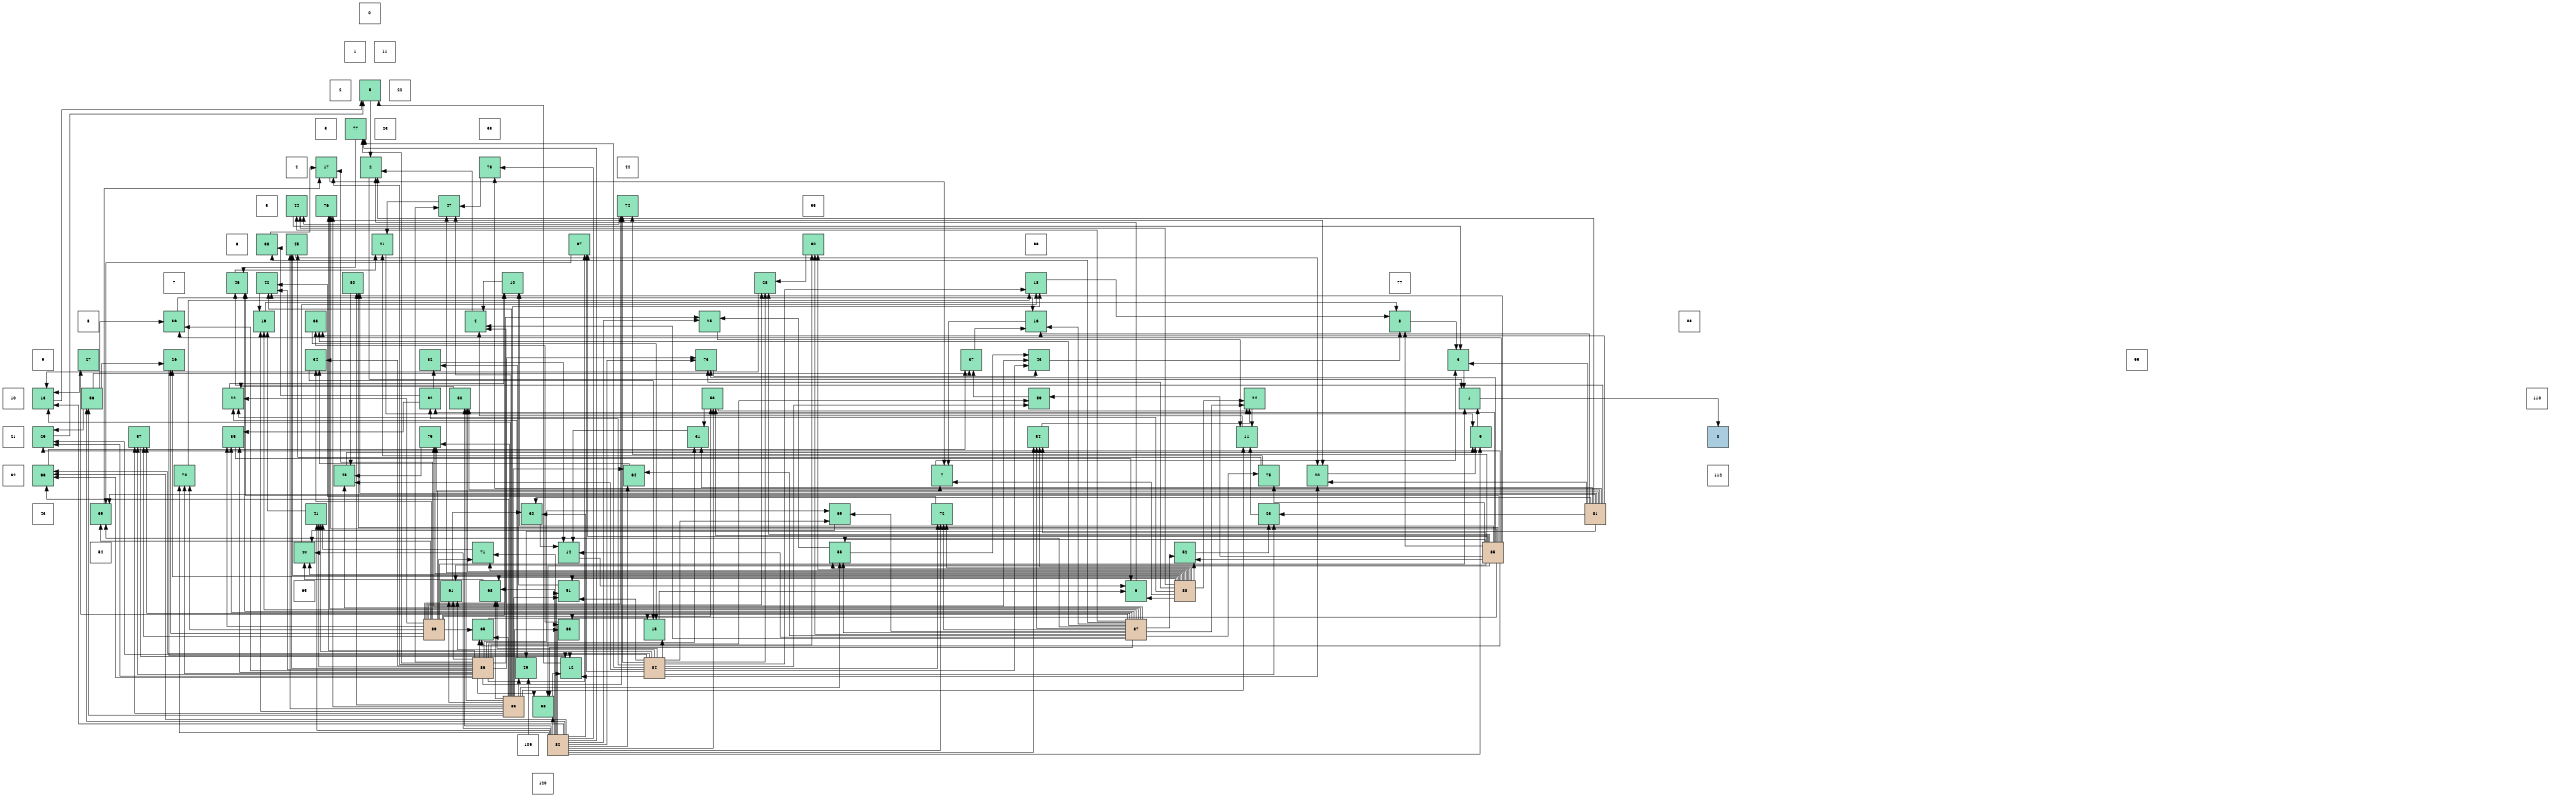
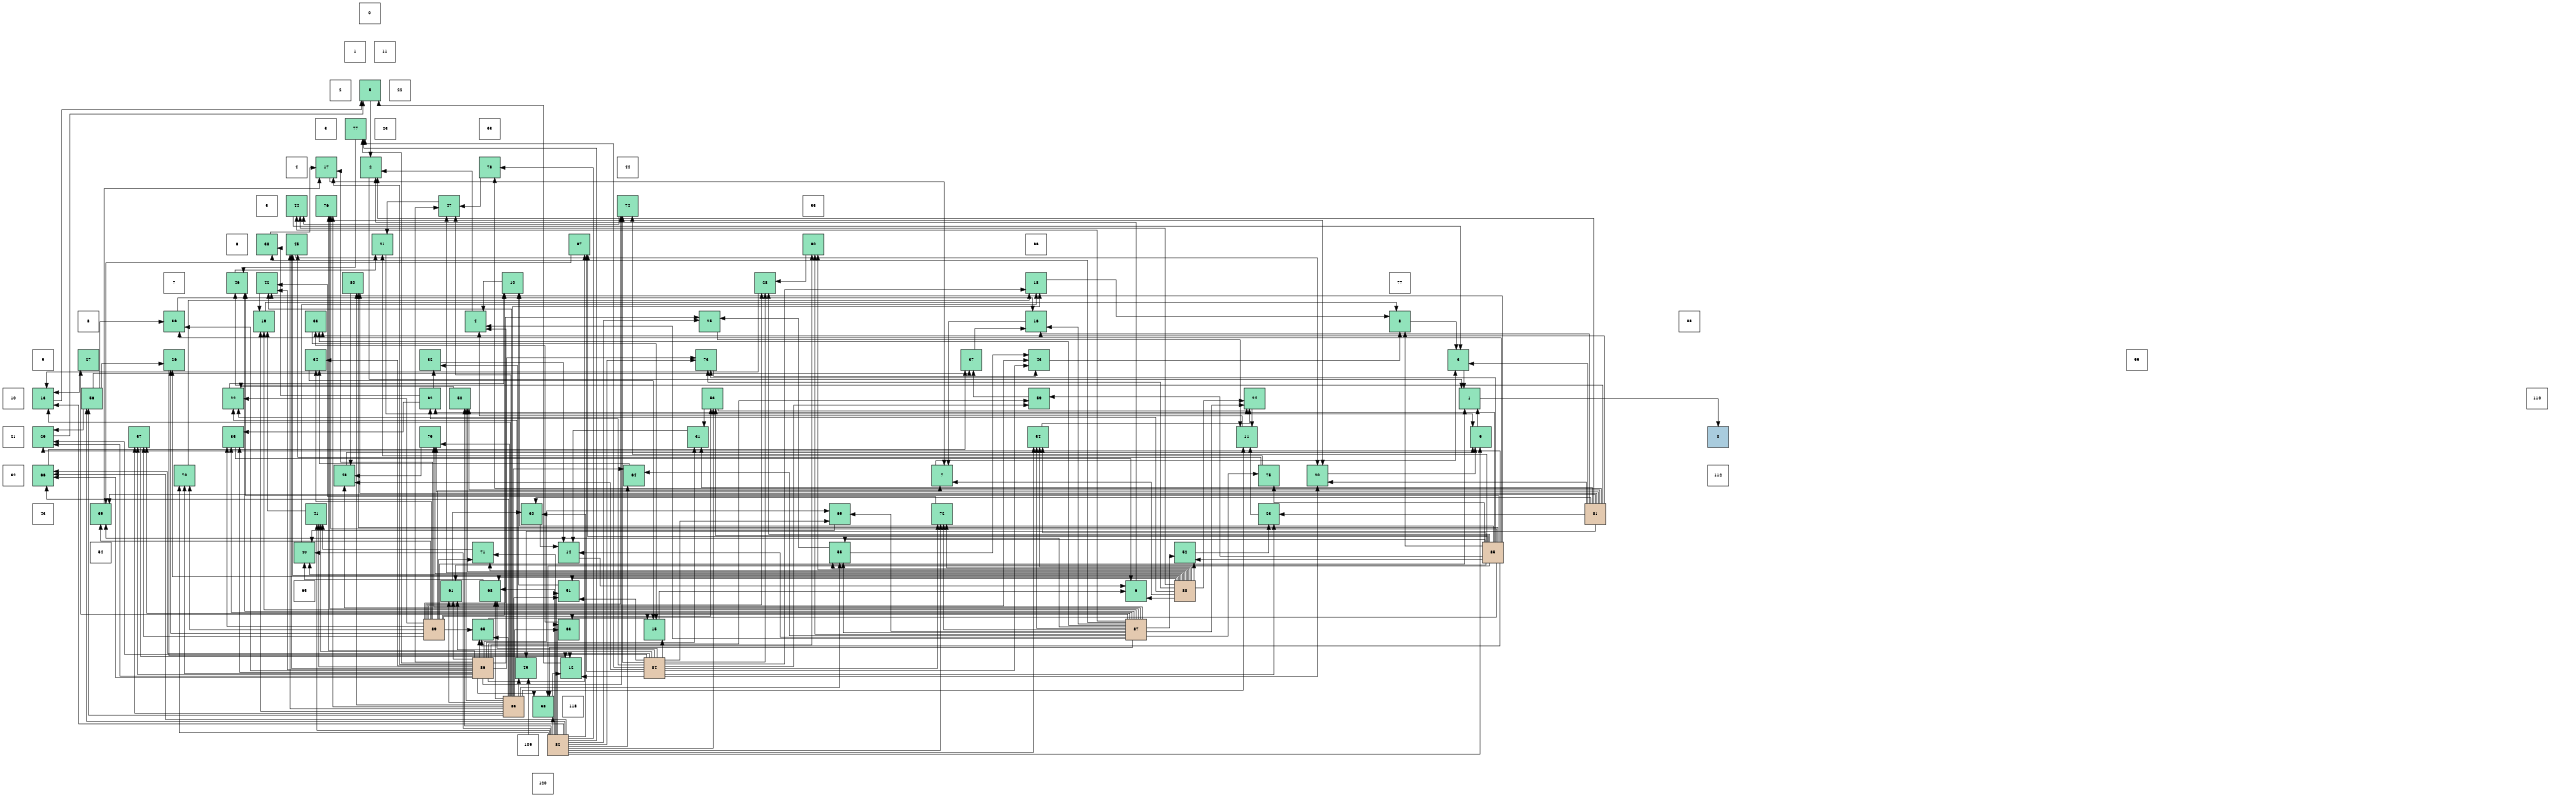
  digraph {
    rank=same
    rankdir=TB
    splines=ortho
    node [fillcolor="#91e3bb" fixedsize=true fontsize=8 shape=square style=filled]
    edge [constraint=false style=vis]
    n1 [fillcolor="#ffffff" label=0 width=0.6]
    n2 [fillcolor="#ffffff" label=1 width=0.6]
    n3 [fillcolor="#ffffff" label=11 width=0.6]
    n4 [fillcolor="#ffffff" label=2 width=0.6]
    n5 [label=5 width=0.6]
    n6 [fillcolor="#ffffff" label=22 width=0.6]
    n7 [fillcolor="#ffffff" label=3 width=0.6]
    n8 [label=77 width=0.6]
    n9 [fillcolor="#ffffff" label=23 width=0.6]
    n10 [label=2 width=0.6]
    n11 [fillcolor="#ffffff" label=4 width=0.6]
    n12 [label=17 width=0.6]
    n13 [label=46 width=0.6]
    n14 [fillcolor="#ffffff" label=5 width=0.6]
    n15 [label=44 width=0.6]
    n16 [label=76 width=0.6]
    n17 [label=7 width=0.6]
    n18 [fillcolor="#ffffff" label=6 width=0.6]
    n19 [label=38 width=0.6]
    n20 [label=45 width=0.6]
    n21 [label=3 width=0.6]
    n22 [fillcolor="#ffffff" label=7 width=0.6]
    n23 [label=42 width=0.6]
    n24 [fillcolor="#ffffff" label=8 width=0.6]
    n25 [label=36 width=0.6]
    n26 [label=19 width=0.6]
    n27 [label=21 width=0.6]
    n28 [fillcolor="#ffffff" label=9 width=0.6]
    n29 [label=27 width=0.6]
    n30 [label=26 width=0.6]
    n31 [label=16 width=0.6]
    n32 [fillcolor="#ffffff" label=10 width=0.6]
    n33 [label=13 width=0.6]
    n34 [label=56 width=0.6]
    n35 [fillcolor="#ffffff" label=21 width=0.6]
    n36 [label=29 width=0.6]
    n37 [fillcolor="#ffffff" label=32 width=0.6]
    n38 [fillcolor="#ffffff" label=33 width=0.6]
    n39 [label=78 width=0.6]
    n40 [label=47 width=0.6]
    n41 [label=1 width=0.6]
    n42 [label=20 width=0.6]
    n43 [label=69 width=0.6]
    n44 [label=72 width=0.6]
    n45 [label=80 width=0.6]
    n46 [label=24 width=0.6]
    n47 [label=33 width=0.6]
    n48 [label=34 width=0.6]
    n49 [label=8 width=0.6]
    n50 [label=10 width=0.6]
    n51 [label=9 width=0.6]
    n52 [label=22 width=0.6]
    n53 [label=12 width=0.6]
    n54 [label=37 width=0.6]
    n55 [label=43 width=0.6]
    n56 [label=57 width=0.6]
    n57 [label=66 width=0.6]
    n58 [fillcolor="#ffffff" label=43 width=0.6]
    n59 [fillcolor="#ffffff" label=44 width=0.6]
    n60 [label=74 width=0.6]
    n61 [label=67 width=0.6]
    n62 [fillcolor="#a9ccde" label=0 width=0.6]
    n63 [label=23 width=0.6]
    n64 [fillcolor="#e3c9af" label=81 width=0.6]
    n65 [label=4 width=0.6]
    n66 [label=48 width=0.6]
    n67 [label=32 width=0.6]
    n68 [label=15 width=0.6]
    n69 [label=62 width=0.6]
    n70 [label=35 width=0.6]
    n71 [label=58 width=0.6]
+   n72 [fillcolor="#ffffff" label=118 width=0.6]
    n73 [label=70 width=0.6]
    n74 [label=53 width=0.6]
    n75 [label=59 width=0.6]
    n76 [label=39 width=0.6]
    n77 [fillcolor="#ffffff" label=54 width=0.6]
    n78 [fillcolor="#ffffff" label=55 width=0.6]
    n79 [label=60 width=0.6]
    n80 [label=28 width=0.6]
    n81 [label=25 width=0.6]
    n82 [fillcolor="#ffffff" label=112 width=0.6]
    n83 [label=73 width=0.6]
    n84 [label=41 width=0.6]
    n85 [label=30 width=0.6]
    n86 [label=50 width=0.6]
    n87 [label=14 width=0.6]
    n88 [label=6 width=0.6]
    n89 [fillcolor="#e3c9af" label=84 width=0.6]
    n90 [label=79 width=0.6]
    n91 [label=18 width=0.6]
    n92 [label=40 width=0.6]
    n93 [fillcolor="#ffffff" label=65 width=0.6]
    n94 [fillcolor="#ffffff" label=66 width=0.6]
    n95 [label=11 width=0.6]
    n96 [label=31 width=0.6]
    n97 [label=68 width=0.6]
    n98 [label=51 width=0.6]
    n99 [label=64 width=0.6]
    n100 [fillcolor="#e3c9af" label=87 width=0.6]
    n101 [label=71 width=0.6]
    n102 [label=61 width=0.6]
    n103 [fillcolor="#e3c9af" label=89 width=0.6]
    n104 [fillcolor="#ffffff" label=77 width=0.6]
    n105 [label=75 width=0.6]
    n106 [label=54 width=0.6]
    n107 [label=65 width=0.6]
    n108 [fillcolor="#e3c9af" label=86 width=0.6]
    n109 [fillcolor="#ffffff" label=88 width=0.6]
    n110 [label=55 width=0.6]
    n111 [label=63 width=0.6]
    n112 [label=49 width=0.6]
    n113 [fillcolor="#e3c9af" label=83 width=0.6]
    n114 [fillcolor="#ffffff" label=99 width=0.6]
    n115 [label=52 width=0.6]
    n116 [fillcolor="#ffffff" label=109 width=0.6]
    n117 [fillcolor="#e3c9af" label=82 width=0.6]
    n118 [fillcolor="#ffffff" label=110 width=0.6]
    n119 [fillcolor="#e3c9af" label=85 width=0.6]
    n120 [fillcolor="#e3c9af" label=88 width=0.6]
    n121 [fillcolor="#ffffff" label=120 width=0.6]
    n1 -> n2 [constraint=true style=invis]
    n1 -> n3 [constraint=true style=invis]
    n2 -> n4 [constraint=true style=invis]
    n2 -> n5 [constraint=true style=invis]
    n3 -> n5 [constraint=true style=invis]
    n3 -> n6 [constraint=true style=invis]
    n4 -> n7 [constraint=true style=invis]
    n4 -> n8 [constraint=true style=invis]
    n5 -> n8 [constraint=true style=invis]
    n5 -> n9 [constraint=true style=invis]
    n5 -> n10
    n6 -> n9 [constraint=true style=invis]
    n6 -> n38 [constraint=true style=invis]
    n7 -> n11 [constraint=true style=invis]
    n7 -> n12 [constraint=true style=invis]
    n8 -> n10 [constraint=true style=invis]
    n8 -> n12 [constraint=true style=invis]
    n8 -> n13
    n9 -> n10 [constraint=true style=invis]
    n9 -> n39 [constraint=true style=invis]
    n10 -> n16 [constraint=true style=invis]
    n10 -> n40 [constraint=true style=invis]
    n10 -> n41
    n11 -> n14 [constraint=true style=invis]
    n11 -> n15 [constraint=true style=invis]
    n12 -> n15 [constraint=true style=invis]
    n12 -> n16 [constraint=true style=invis]
    n12 -> n17
    n13 -> n25 [constraint=true style=invis]
    n13 -> n26 [constraint=true style=invis]
    n13 -> n27
    n14 -> n18 [constraint=true style=invis]
    n14 -> n19 [constraint=true style=invis]
    n15 -> n19 [constraint=true style=invis]
    n15 -> n20 [constraint=true style=invis]
    n15 -> n21
    n16 -> n20 [constraint=true style=invis]
    n16 -> n27 [constraint=true style=invis]
    n16 -> n42
    n17 -> n21
    n17 -> n43 [constraint=true style=invis]
    n17 -> n44 [constraint=true style=invis]
    n18 -> n13 [constraint=true style=invis]
    n18 -> n22 [constraint=true style=invis]
    n19 -> n12
    n19 -> n13 [constraint=true style=invis]
    n19 -> n23 [constraint=true style=invis]
    n20 -> n23 [constraint=true style=invis]
    n20 -> n42
    n20 -> n45 [constraint=true style=invis]
    n21 -> n41
    n21 -> n41 [constraint=true style=invis]
    n21 -> n46 [constraint=true style=invis]
    n22 -> n24 [constraint=true style=invis]
    n22 -> n25 [constraint=true style=invis]
    n23 -> n26
    n23 -> n26 [constraint=true style=invis]
    n23 -> n47 [constraint=true style=invis]
    n24 -> n28 [constraint=true style=invis]
    n24 -> n29 [constraint=true style=invis]
    n25 -> n29 [constraint=true style=invis]
    n25 -> n30 [constraint=true style=invis]
    n25 -> n31
    n26 -> n30 [constraint=true style=invis]
    n26 -> n48 [constraint=true style=invis]
    n26 -> n49
    n27 -> n45 [constraint=true style=invis]
    n27 -> n50 [constraint=true style=invis]
    n27 -> n51
    n28 -> n32 [constraint=true style=invis]
    n28 -> n33 [constraint=true style=invis]
    n29 -> n33
    n29 -> n33 [constraint=true style=invis]
    n29 -> n34 [constraint=true style=invis]
    n30 -> n34 [constraint=true style=invis]
    n30 -> n52 [constraint=true style=invis]
    n30 -> n53
    n31 -> n17
    n31 -> n54 [constraint=true style=invis]
    n31 -> n55 [constraint=true style=invis]
    n32 -> n35 [constraint=true style=invis]
    n33 -> n5
    n33 -> n35 [constraint=true style=invis]
    n33 -> n36 [constraint=true style=invis]
    n34 -> n25
    n34 -> n30
    n34 -> n36
    n34 -> n36 [constraint=true style=invis]
    n34 -> n54
    n34 -> n56 [constraint=true style=invis]
    n35 -> n37 [constraint=true style=invis]
    n36 -> n5
    n36 -> n37 [constraint=true style=invis]
    n36 -> n57 [constraint=true style=invis]
    n37 -> n58 [constraint=true style=invis]
    n38 -> n39 [constraint=true style=invis]
    n38 -> n59 [constraint=true style=invis]
    n39 -> n40
    n39 -> n40 [constraint=true style=invis]
    n39 -> n60 [constraint=true style=invis]
    n40 -> n27
    n40 -> n27 [constraint=true style=invis]
    n40 -> n61 [constraint=true style=invis]
    n41 -> n51 [constraint=true style=invis]
    n41 -> n62
    n41 -> n62 [constraint=true style=invis]
    n42 -> n51
    n42 -> n63 [constraint=true style=invis]
    n42 -> n64 [constraint=true style=invis]
    n43 -> n87 [constraint=true style=invis]
    n43 -> n92
    n43 -> n110 [constraint=true style=invis]
    n44 -> n23
    n44 -> n110 [constraint=true style=invis]
    n44 -> n115 [constraint=true style=invis]
    n45 -> n47 [constraint=true style=invis]
    n45 -> n65 [constraint=true style=invis]
    n45 -> n66
    n46 -> n51 [constraint=true style=invis]
    n46 -> n95
    n46 -> n95 [constraint=true style=invis]
    n47 -> n48 [constraint=true style=invis]
    n47 -> n67 [constraint=true style=invis]
    n47 -> n68
    n48 -> n52 [constraint=true style=invis]
    n48 -> n68
    n48 -> n69 [constraint=true style=invis]
    n49 -> n21
    n49 -> n21 [constraint=true style=invis]
    n49 -> n55 [constraint=true style=invis]
    n50 -> n65
    n50 -> n65 [constraint=true style=invis]
    n50 -> n81 [constraint=true style=invis]
    n51 -> n41
    n51 -> n42 [constraint=true style=invis]
    n51 -> n82 [constraint=true style=invis]
    n52 -> n50
    n52 -> n56 [constraint=true style=invis]
    n52 -> n70 [constraint=true style=invis]
    n53 -> n5
    n53 -> n71 [constraint=true style=invis]
+   n53 -> n72 [constraint=true style=invis]
    n54 -> n31
    n54 -> n74 [constraint=true style=invis]
    n54 -> n75 [constraint=true style=invis]
    n55 -> n46 [constraint=true style=invis]
    n55 -> n49
    n55 -> n75 [constraint=true style=invis]
    n56 -> n53
    n56 -> n57 [constraint=true style=invis]
    n56 -> n73 [constraint=true style=invis]
    n57 -> n54
    n57 -> n58 [constraint=true style=invis]
    n57 -> n76 [constraint=true style=invis]
    n58 -> n77 [constraint=true style=invis]
    n59 -> n60 [constraint=true style=invis]
    n59 -> n78 [constraint=true style=invis]
    n60 -> n15
    n60 -> n61 [constraint=true style=invis]
    n60 -> n79 [constraint=true style=invis]
    n61 -> n50 [constraint=true style=invis]
    n61 -> n76
    n61 -> n80 [constraint=true style=invis]
    n62 -> n82 [constraint=true style=invis]
    n63 -> n95
    n63 -> n115 [constraint=true style=invis]
    n63 -> n119 [constraint=true style=invis]
    n64 -> n10
    n64 -> n13
    n64 -> n21
    n64 -> n31
    n64 -> n39
    n64 -> n42
    n64 -> n45
    n64 -> n47
    n64 -> n63
    n64 -> n76
    n64 -> n85
    n64 -> n86
    n64 -> n90
    n64 -> n96
    n64 -> n112
    n64 -> n119 [constraint=true style=invis]
    n65 -> n10
    n65 -> n67 [constraint=true style=invis]
    n65 -> n83 [constraint=true style=invis]
    n66 -> n51
    n66 -> n84 [constraint=true style=invis]
    n66 -> n85 [constraint=true style=invis]
    n67 -> n69 [constraint=true style=invis]
    n67 -> n86 [constraint=true style=invis]
    n67 -> n87
    n68 -> n53 [constraint=true style=invis]
    n68 -> n88
    n68 -> n89 [constraint=true style=invis]
    n69 -> n19
    n69 -> n67
    n69 -> n70
    n69 -> n70 [constraint=true style=invis]
    n69 -> n90 [constraint=true style=invis]
    n70 -> n66 [constraint=true style=invis]
    n70 -> n73 [constraint=true style=invis]
    n70 -> n88
    n71 -> n53
    n71 -> n116 [constraint=true style=invis]
    n71 -> n117 [constraint=true style=invis]
+   n72 -> n117 [constraint=true style=invis]
    n73 -> n76 [constraint=true style=invis]
    n73 -> n84 [constraint=true style=invis]
    n73 -> n91
    n74 -> n46
    n74 -> n96
    n74 -> n96 [constraint=true style=invis]
    n74 -> n106 [constraint=true style=invis]
    n75 -> n54
    n75 -> n95 [constraint=true style=invis]
    n75 -> n106 [constraint=true style=invis]
    n76 -> n12
    n76 -> n77 [constraint=true style=invis]
    n76 -> n92 [constraint=true style=invis]
    n77 -> n93 [constraint=true style=invis]
    n78 -> n79 [constraint=true style=invis]
    n78 -> n94 [constraint=true style=invis]
    n79 -> n80
    n79 -> n80 [constraint=true style=invis]
    n79 -> n91 [constraint=true style=invis]
    n80 -> n31 [constraint=true style=invis]
    n80 -> n33
    n80 -> n81 [constraint=true style=invis]
    n81 -> n54 [constraint=true style=invis]
    n81 -> n83 [constraint=true style=invis]
    n81 -> n95
    n82 -> n64 [constraint=true style=invis]
    n83 -> n55
    n83 -> n74 [constraint=true style=invis]
    n83 -> n86 [constraint=true style=invis]
    n84 -> n26
    n84 -> n92 [constraint=true style=invis]
    n84 -> n101 [constraint=true style=invis]
    n85 -> n87
    n85 -> n87 [constraint=true style=invis]
    n85 -> n101 [constraint=true style=invis]
    n86 -> n52
    n86 -> n90 [constraint=true style=invis]
    n86 -> n96 [constraint=true style=invis]
    n87 -> n88
    n87 -> n97 [constraint=true style=invis]
    n87 -> n98 [constraint=true style=invis]
    n88 -> n10
    n88 -> n68 [constraint=true style=invis]
    n88 -> n100 [constraint=true style=invis]
    n89 -> n8
    n89 -> n36
    n89 -> n42
    n89 -> n43
    n89 -> n44
    n89 -> n53
    n89 -> n55
    n89 -> n57
    n89 -> n60
    n89 -> n61
    n89 -> n63
    n89 -> n66
    n89 -> n68
    n89 -> n69
+   n89 -> n72 [constraint=true style=invis]
    n89 -> n75
    n89 -> n80
    n89 -> n84
    n89 -> n91
    n89 -> n97
    n89 -> n98
    n89 -> n102
    n90 -> n66
    n90 -> n66 [constraint=true style=invis]
    n90 -> n99 [constraint=true style=invis]
    n91 -> n31 [constraint=true style=invis]
    n91 -> n49
    n91 -> n49 [constraint=true style=invis]
    n92 -> n91
    n92 -> n93 [constraint=true style=invis]
    n92 -> n102 [constraint=true style=invis]
    n93 -> n103 [constraint=true style=invis]
    n94 -> n91 [constraint=true style=invis]
    n94 -> n104 [constraint=true style=invis]
    n95 -> n42 [constraint=true style=invis]
    n95 -> n65
    n95 -> n105 [constraint=true style=invis]
    n96 -> n17 [constraint=true style=invis]
    n96 -> n87
    n96 -> n99 [constraint=true style=invis]
    n97 -> n92
    n97 -> n107 [constraint=true style=invis]
    n97 -> n111 [constraint=true style=invis]
    n98 -> n50
    n98 -> n68 [constraint=true style=invis]
    n98 -> n111 [constraint=true style=invis]
    n99 -> n43 [constraint=true style=invis]
    n99 -> n48
    n99 -> n85 [constraint=true style=invis]
    n100 -> n13
    n100 -> n15
    n100 -> n16
    n100 -> n19
    n100 -> n26
    n100 -> n29
    n100 -> n31
    n100 -> n43
    n100 -> n44
    n100 -> n46
    n100 -> n47
    n100 -> n56
    n100 -> n65
    n100 -> n66
    n100 -> n70
    n100 -> n71
    n100 -> n76
    n100 -> n79
    n100 -> n87
    n100 -> n89 [constraint=true style=invis]
    n100 -> n90
    n100 -> n99
    n100 -> n105
    n100 -> n106
    n100 -> n110
    n100 -> n115
    n101 -> n84
    n101 -> n97 [constraint=true style=invis]
    n101 -> n102 [constraint=true style=invis]
    n102 -> n85
    n102 -> n103 [constraint=true style=invis]
    n102 -> n107 [constraint=true style=invis]
    n103 -> n12
    n103 -> n17
    n103 -> n30
    n103 -> n41
    n103 -> n48
    n103 -> n50
    n103 -> n52
    n103 -> n55
    n103 -> n56
    n103 -> n60
    n103 -> n70
    n103 -> n73
    n103 -> n74
    n103 -> n76
    n103 -> n80
    n103 -> n81
    n103 -> n101
    n103 -> n107
    n103 -> n108 [constraint=true style=invis]
    n104 -> n49 [constraint=true style=invis]
    n104 -> n109 [constraint=true style=invis]
    n105 -> n20
    n105 -> n27
    n105 -> n44 [constraint=true style=invis]
    n105 -> n63 [constraint=true style=invis]
    n106 -> n17 [constraint=true style=invis]
    n106 -> n46
    n106 -> n105 [constraint=true style=invis]
    n107 -> n68
    n107 -> n108 [constraint=true style=invis]
    n107 -> n112 [constraint=true style=invis]
    n108 -> n8
    n108 -> n12
    n108 -> n16
    n108 -> n20
    n108 -> n23
    n108 -> n25
    n108 -> n36
    n108 -> n40
    n108 -> n43
    n108 -> n48
    n108 -> n56
    n108 -> n57
    n108 -> n60
    n108 -> n61
    n108 -> n65
    n108 -> n70
    n108 -> n71
    n108 -> n73
    n108 -> n75
    n108 -> n79
    n108 -> n83
    n108 -> n84
    n108 -> n96
    n108 -> n102
    n108 -> n107
    n108 -> n113 [constraint=true style=invis]
    n109 -> n21 [constraint=true style=invis]
    n109 -> n114 [constraint=true style=invis]
    n110 -> n55
    n110 -> n81
    n110 -> n88 [constraint=true style=invis]
    n110 -> n98 [constraint=true style=invis]
    n111 -> n47
    n111 -> n53 [constraint=true style=invis]
    n111 -> n112 [constraint=true style=invis]
    n112 -> n52
    n112 -> n67
    n112 -> n71 [constraint=true style=invis]
    n112 -> n113 [constraint=true style=invis]
    n113 -> n16
    n113 -> n20
    n113 -> n23
    n113 -> n26
    n113 -> n33
    n113 -> n34
    n113 -> n40
    n113 -> n45
    n113 -> n56
    n113 -> n57
    n113 -> n86
    n113 -> n90
    n113 -> n91
    n113 -> n95
    n113 -> n97
    n113 -> n98
    n113 -> n99
    n113 -> n102
    n113 -> n107
    n113 -> n110
    n113 -> n111
    n113 -> n112
    n113 -> n116 [constraint=true style=invis]
    n114 -> n41 [constraint=true style=invis]
    n114 -> n118 [constraint=true style=invis]
    n115 -> n63
    n115 -> n88 [constraint=true style=invis]
    n115 -> n120 [constraint=true style=invis]
    n116 -> n112
    n116 -> n121 [constraint=true style=invis]
    n117 -> n8
    n117 -> n33
    n117 -> n34
    n117 -> n39
    n117 -> n44
    n117 -> n51
    n117 -> n57
    n117 -> n71
    n117 -> n73
    n117 -> n74
    n117 -> n81
    n117 -> n83
    n117 -> n84
    n117 -> n85
    n117 -> n86
    n117 -> n92
    n117 -> n97
    n117 -> n98
    n117 -> n99
    n117 -> n101
    n117 -> n106
    n117 -> n111
    n117 -> n121 [constraint=true style=invis]
    n118 -> n62 [constraint=true style=invis]
    n119 -> n13
    n119 -> n16
    n119 -> n23
    n119 -> n25
    n119 -> n36
    n119 -> n45
    n119 -> n49
    n119 -> n50
    n119 -> n60
    n119 -> n61
    n119 -> n69
    n119 -> n71
    n119 -> n74
    n119 -> n75
    n119 -> n80
    n119 -> n83
    n119 -> n102
    n119 -> n105
    n119 -> n106
    n119 -> n107
    n119 -> n110
    n119 -> n111
    n119 -> n115
    n119 -> n120 [constraint=true style=invis]
    n120 -> n15
    n120 -> n17
    n120 -> n20
    n120 -> n30
    n120 -> n40
    n120 -> n44
    n120 -> n46
    n120 -> n52
    n120 -> n79
    n120 -> n83
    n120 -> n86
    n120 -> n88
    n120 -> n90
    n120 -> n92
    n120 -> n97
    n120 -> n98
    n120 -> n100 [constraint=true style=invis]
    n120 -> n101
    n120 -> n106
    n120 -> n110
    n120 -> n115
  }
